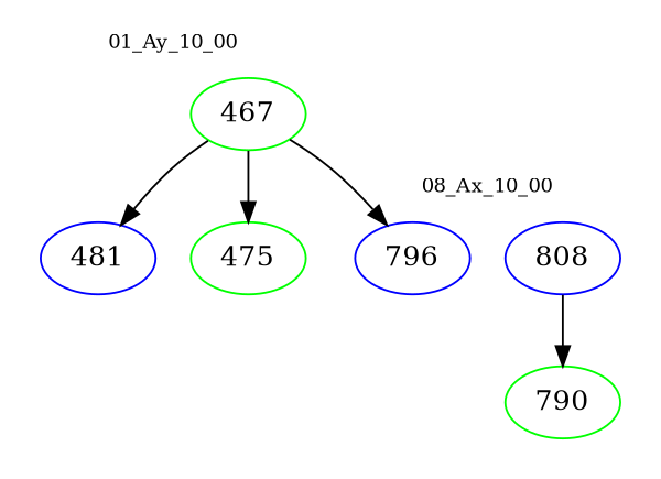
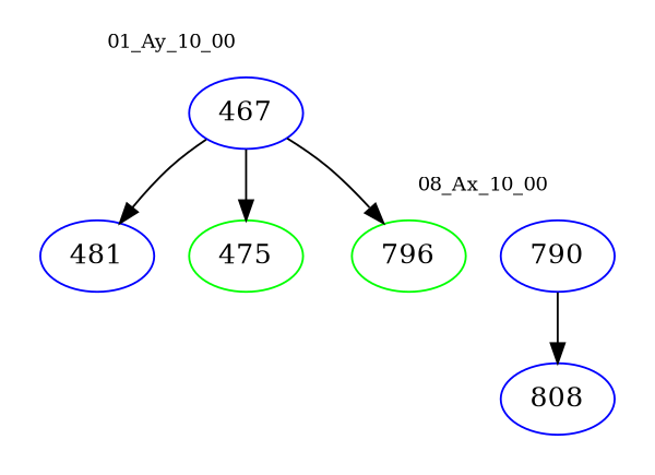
  digraph {
    node [color=blue]
    edge [color=black]
-   n1 [color=green label=467]
+   n1 [label=467]
    n2 [label=481]
    n3 [color=green label=475]
    n4 [label=808]
-   n5 [color=green label=790]
-   n6 [label=796]
+   n5 [label=790]
+   n6 [color=green label=796]
    subgraph cluster_1 {
      color=white
      fontsize=10
      label="01_Ay_10_00"
      n1
      n2
      n3
    }
    subgraph cluster_2 {
      color=white
      fontsize=10
      label="08_Ax_10_00"
      n4
      n5
      n6
    }
    n1 -> n2
    n1 -> n3
    n1 -> n6
-   n4 -> n5
+   n5 -> n4
  }
